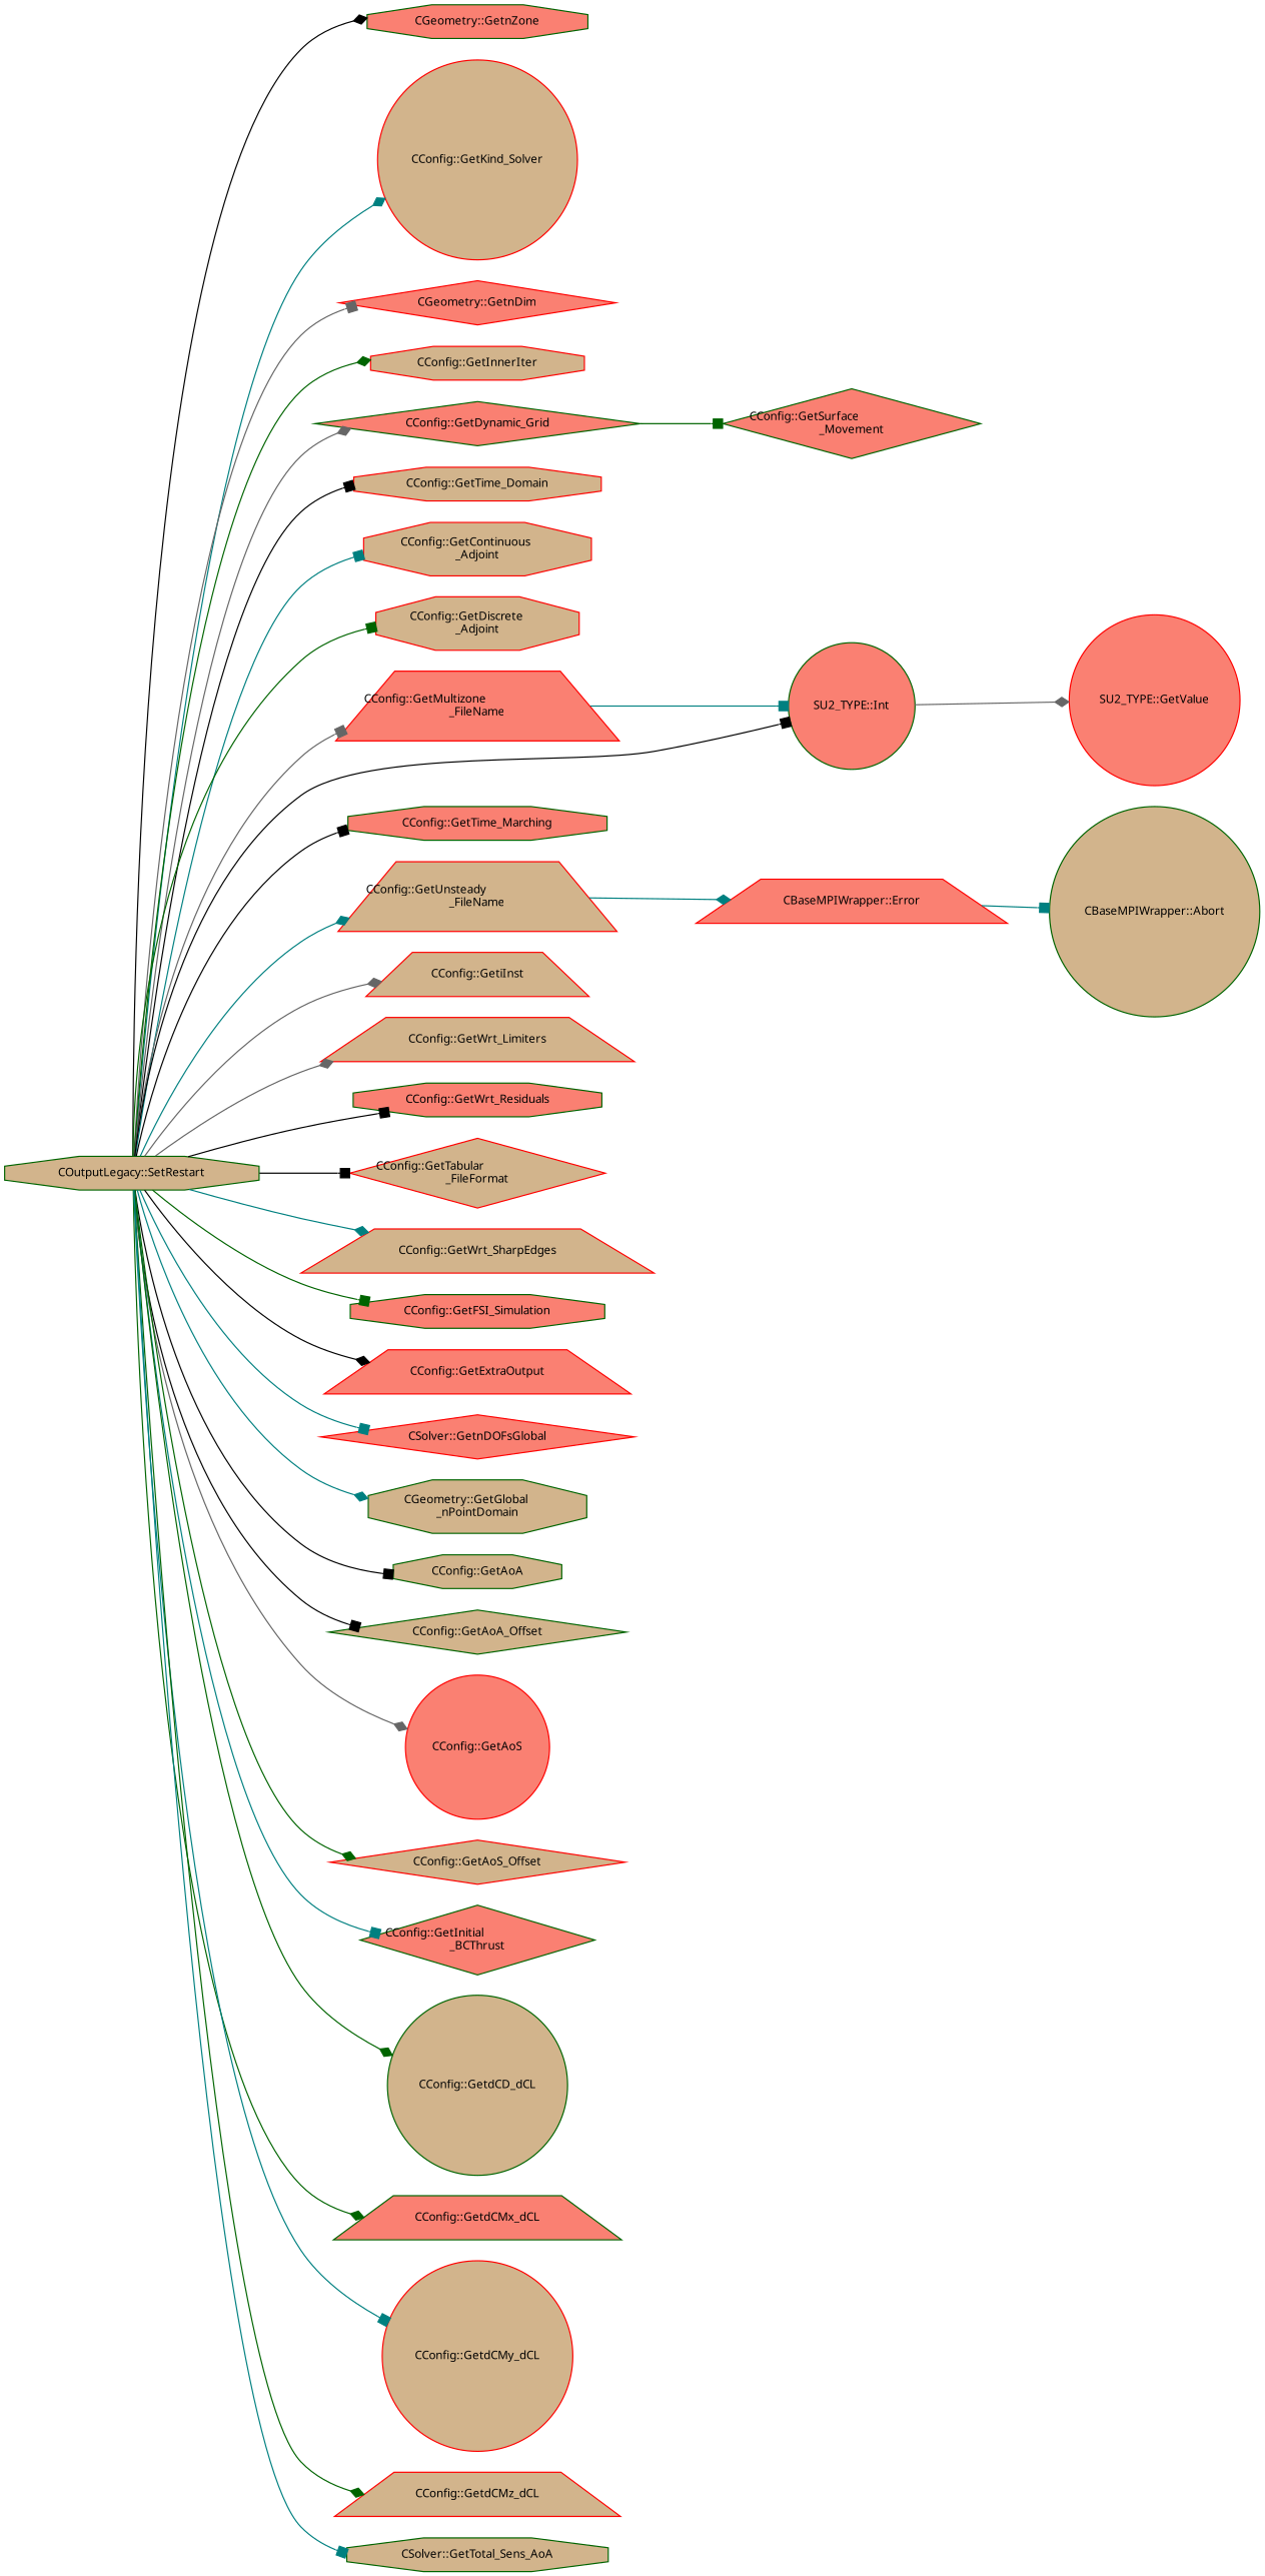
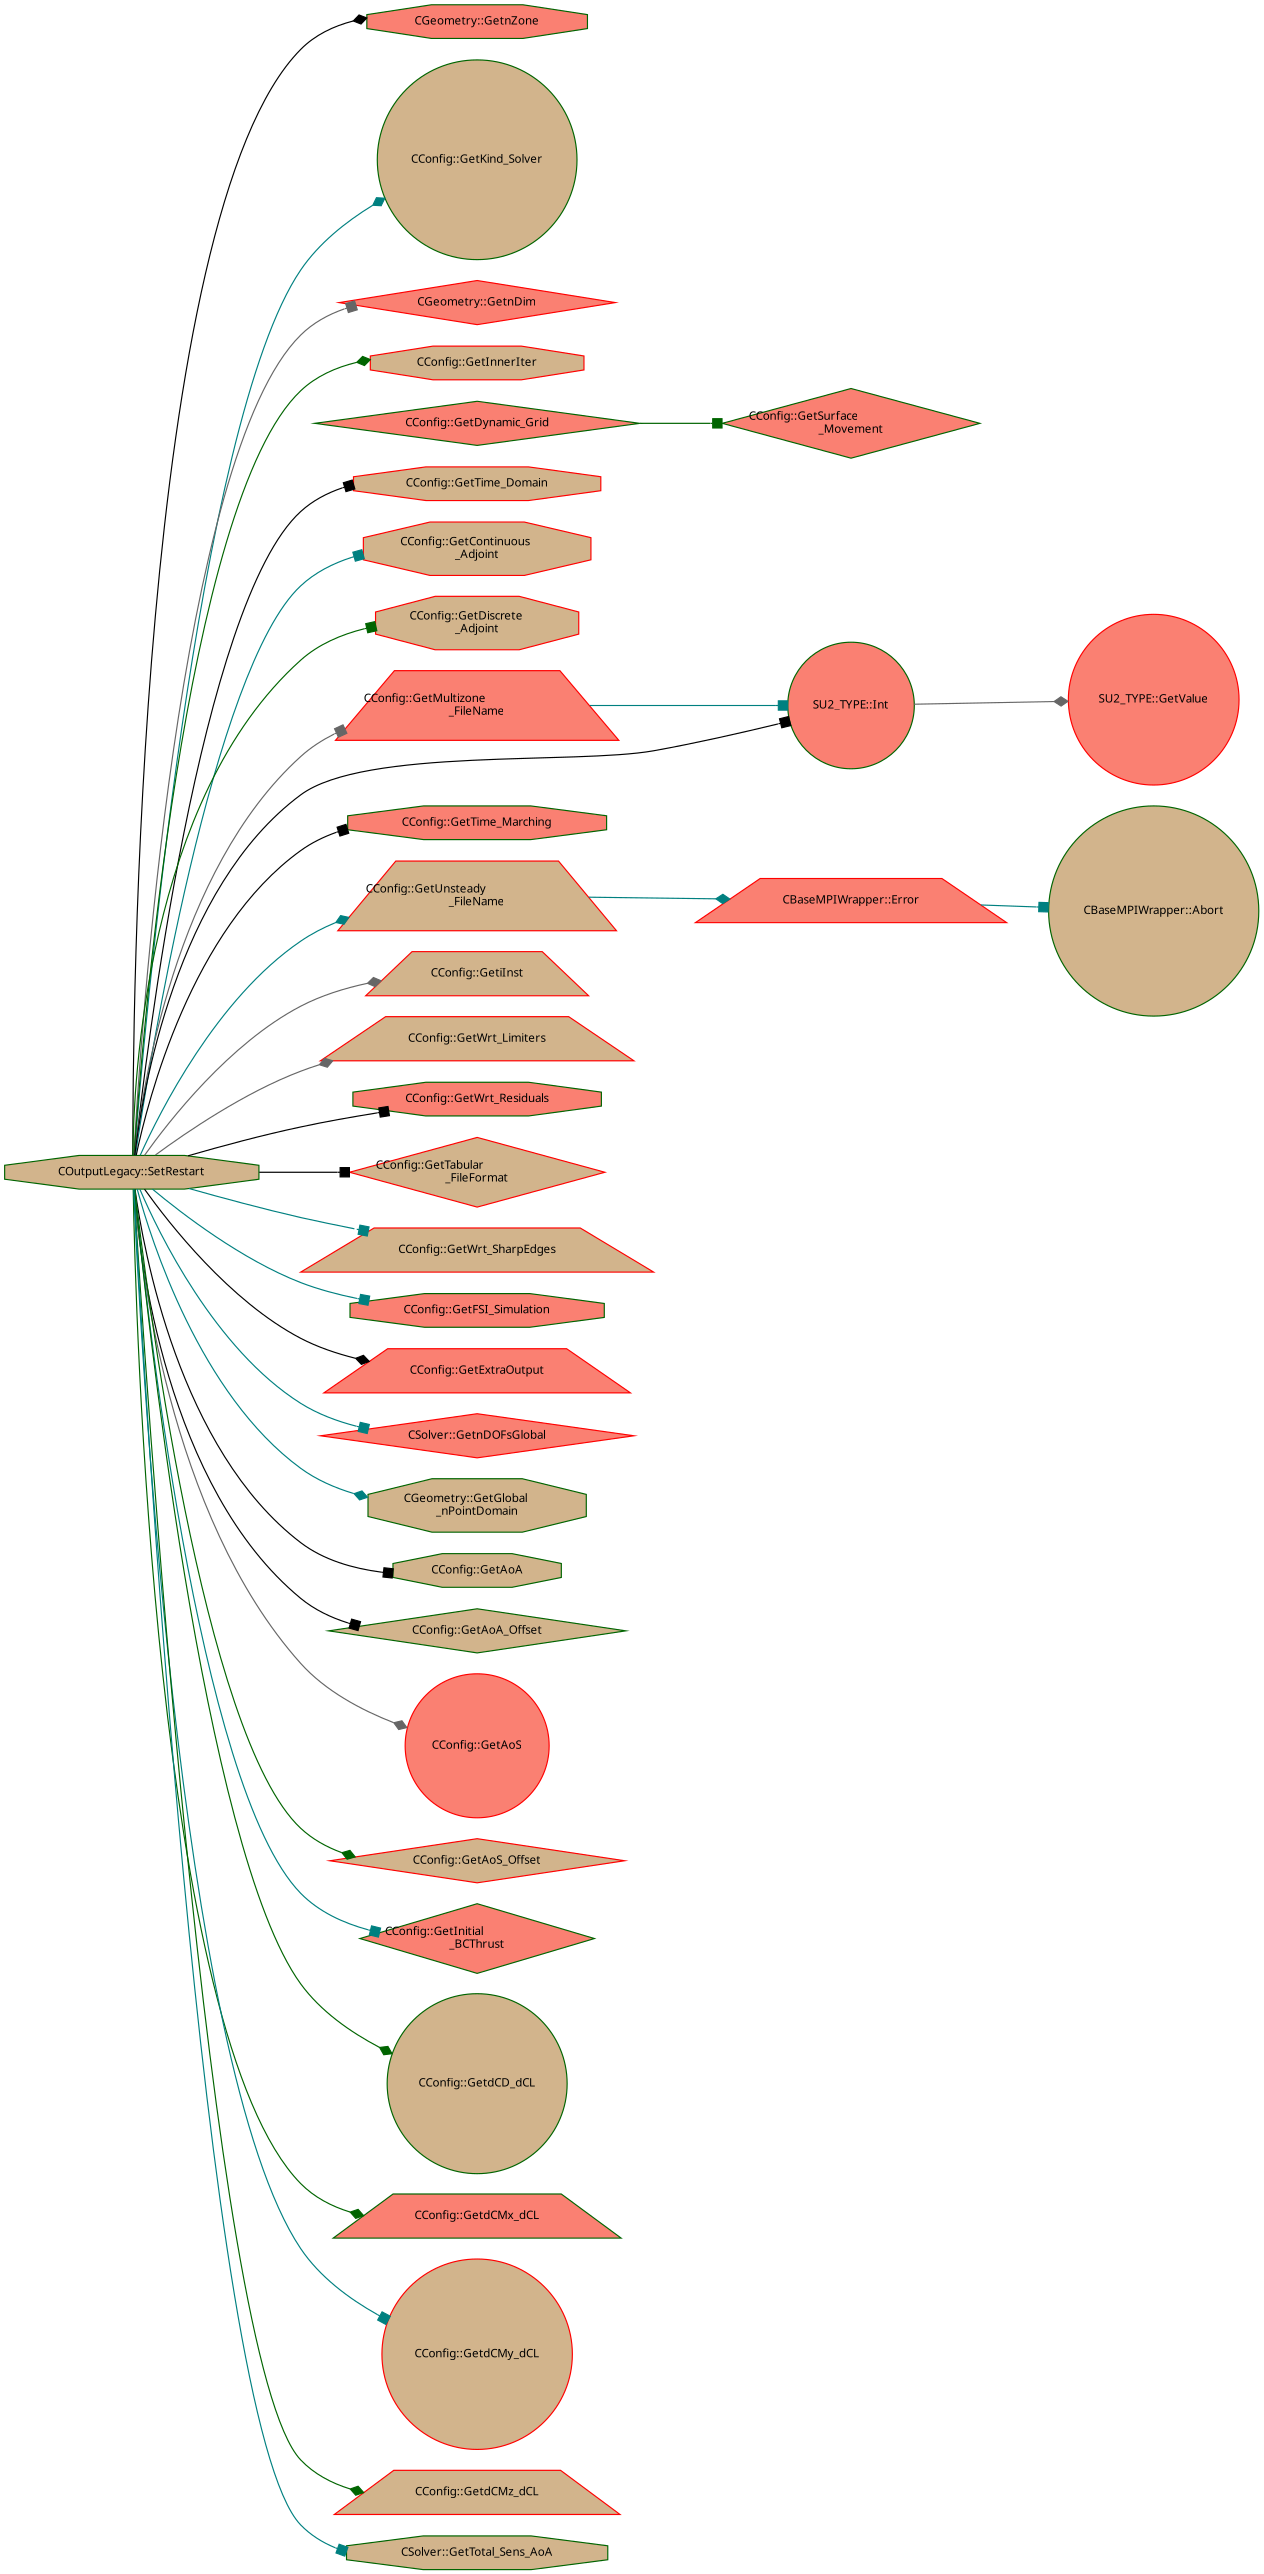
  digraph {
    fontname="Noto Sans"
    rankdir=LR
    node [color=red fillcolor=tan fontname="Noto Sans" fontsize=10 shape=octagon style=filled]
    edge [arrowhead=box color=teal fontname="Noto Sans" fontsize=10 labelfontname=Helvetica labelfontsize=10 style=solid]
    n1 [color=darkgreen fontcolor=black height=0.2 label="COutputLegacy::SetRestart" width=0.4]
    n2 [color=darkgreen fillcolor=salmon height=0.2 label="CGeometry::GetnZone" width=0.4]
-   n3 [height=0.2 label="CConfig::GetKind_Solver" shape=circle width=0.4]
+   n3 [color=darkgreen height=0.2 label="CConfig::GetKind_Solver" shape=circle width=0.4]
    n4 [fillcolor=salmon height=0.2 label="CGeometry::GetnDim" shape=diamond width=0.4]
    n5 [height=0.2 label="CConfig::GetInnerIter" width=0.4]
    n6 [color=darkgreen fillcolor=salmon height=0.2 label="CConfig::GetDynamic_Grid" shape=diamond width=0.4]
    n7 [height=0.2 label="CConfig::GetTime_Domain" width=0.4]
    n8 [height=0.2 label="CConfig::GetContinuous\l_Adjoint" width=0.4]
    n9 [height=0.2 label="CConfig::GetDiscrete\l_Adjoint" width=0.4]
    n10 [fillcolor=salmon height=0.2 label="CConfig::GetMultizone\l_FileName" shape=trapezium width=0.4]
    n11 [color=darkgreen fillcolor=salmon height=0.2 label="SU2_TYPE::Int" shape=circle width=0.4]
    n12 [color=darkgreen fillcolor=salmon height=0.2 label="CConfig::GetTime_Marching" width=0.4]
    n13 [height=0.2 label="CConfig::GetUnsteady\l_FileName" shape=trapezium width=0.4]
    n14 [height=0.2 label="CConfig::GetiInst" shape=trapezium width=0.4]
    n15 [height=0.2 label="CConfig::GetWrt_Limiters" shape=trapezium width=0.4]
    n16 [color=darkgreen fillcolor=salmon height=0.2 label="CConfig::GetWrt_Residuals" width=0.4]
    n17 [height=0.2 label="CConfig::GetTabular\l_FileFormat" shape=diamond width=0.4]
    n18 [height=0.2 label="CConfig::GetWrt_SharpEdges" shape=trapezium width=0.4]
    n19 [color=darkgreen fillcolor=salmon height=0.2 label="CConfig::GetFSI_Simulation" width=0.4]
    n20 [fillcolor=salmon height=0.2 label="CConfig::GetExtraOutput" shape=trapezium width=0.4]
    n21 [fillcolor=salmon height=0.2 label="CSolver::GetnDOFsGlobal" shape=diamond width=0.4]
    n22 [color=darkgreen height=0.2 label="CGeometry::GetGlobal\l_nPointDomain" width=0.4]
    n23 [color=darkgreen height=0.2 label="CConfig::GetAoA" width=0.4]
    n24 [color=darkgreen height=0.2 label="CConfig::GetAoA_Offset" shape=diamond width=0.4]
    n25 [fillcolor=salmon height=0.2 label="CConfig::GetAoS" shape=circle width=0.4]
    n26 [height=0.2 label="CConfig::GetAoS_Offset" shape=diamond width=0.4]
    n27 [color=darkgreen fillcolor=salmon height=0.2 label="CConfig::GetInitial\l_BCThrust" shape=diamond width=0.4]
    n28 [color=darkgreen height=0.2 label="CConfig::GetdCD_dCL" shape=circle width=0.4]
    n29 [color=darkgreen fillcolor=salmon height=0.2 label="CConfig::GetdCMx_dCL" shape=trapezium width=0.4]
    n30 [height=0.2 label="CConfig::GetdCMy_dCL" shape=circle width=0.4]
    n31 [height=0.2 label="CConfig::GetdCMz_dCL" shape=trapezium width=0.4]
    n32 [color=darkgreen height=0.2 label="CSolver::GetTotal_Sens_AoA" width=0.4]
    n33 [color=darkgreen fillcolor=salmon height=0.2 label="CConfig::GetSurface\l_Movement" shape=diamond width=0.4]
    n34 [fillcolor=salmon height=0.2 label="SU2_TYPE::GetValue" shape=circle width=0.4]
    n35 [fillcolor=salmon height=0.2 label="CBaseMPIWrapper::Error" shape=trapezium width=0.4]
    n36 [color=darkgreen height=0.2 label="CBaseMPIWrapper::Abort" shape=circle width=0.4]
    n1 -> n2 [arrowhead=diamond color=black]
    n1 -> n3 [arrowhead=diamond]
    n1 -> n4 [color=gray40]
    n1 -> n5 [arrowhead=diamond color=darkgreen]
-   n1 -> n6 [arrowhead=diamond color=gray40]
    n1 -> n7 [color=black]
    n1 -> n8
    n1 -> n9 [color=darkgreen]
    n1 -> n10 [color=gray40]
    n1 -> n11 [color=black]
    n1 -> n12 [color=black]
    n1 -> n13 [arrowhead=diamond]
    n1 -> n14 [arrowhead=diamond color=gray40]
    n1 -> n15 [arrowhead=diamond color=gray40]
    n1 -> n16 [color=black]
    n1 -> n17 [color=black]
-   n1 -> n18 [arrowhead=diamond]
-   n1 -> n19 [color=darkgreen]
+   n1 -> n18
+   n1 -> n19
    n1 -> n20 [arrowhead=diamond color=black]
    n1 -> n21
    n1 -> n22 [arrowhead=diamond]
    n1 -> n23 [color=black]
    n1 -> n24 [color=black]
    n1 -> n25 [arrowhead=diamond color=gray40]
    n1 -> n26 [arrowhead=diamond color=darkgreen]
    n1 -> n27
    n1 -> n28 [arrowhead=diamond color=darkgreen]
    n1 -> n29 [arrowhead=diamond color=darkgreen]
    n1 -> n30
    n1 -> n31 [arrowhead=diamond color=darkgreen]
    n1 -> n32
    n6 -> n33 [color=darkgreen]
    n10 -> n11
    n11 -> n34 [arrowhead=diamond color=gray40]
    n13 -> n35 [arrowhead=diamond]
    n35 -> n36
  }
